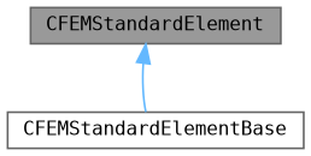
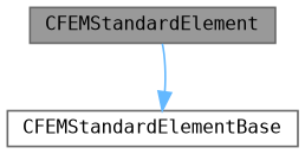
  digraph {
    fontname="DejaVu Sans Mono"
    node [color=gray40 fontname="DejaVu Sans Mono" fontsize=10 shape=box style=filled]
    n1 [fillcolor=grey60 fontcolor=black height=0.2 label=CFEMStandardElement width=0.4]
    n2 [fillcolor=white height=0.2 label=CFEMStandardElementBase width=0.4]
-   n1 -> n2 [color=steelblue1 dir=back fontname="DejaVu Sans Mono" fontsize=10 labelfontname=Helvetica labelfontsize=10 style=solid]
+   n2 -> n1 [color=steelblue1 dir=back fontname="DejaVu Sans Mono" fontsize=10 labelfontname=Helvetica labelfontsize=10 style=solid]
  }
